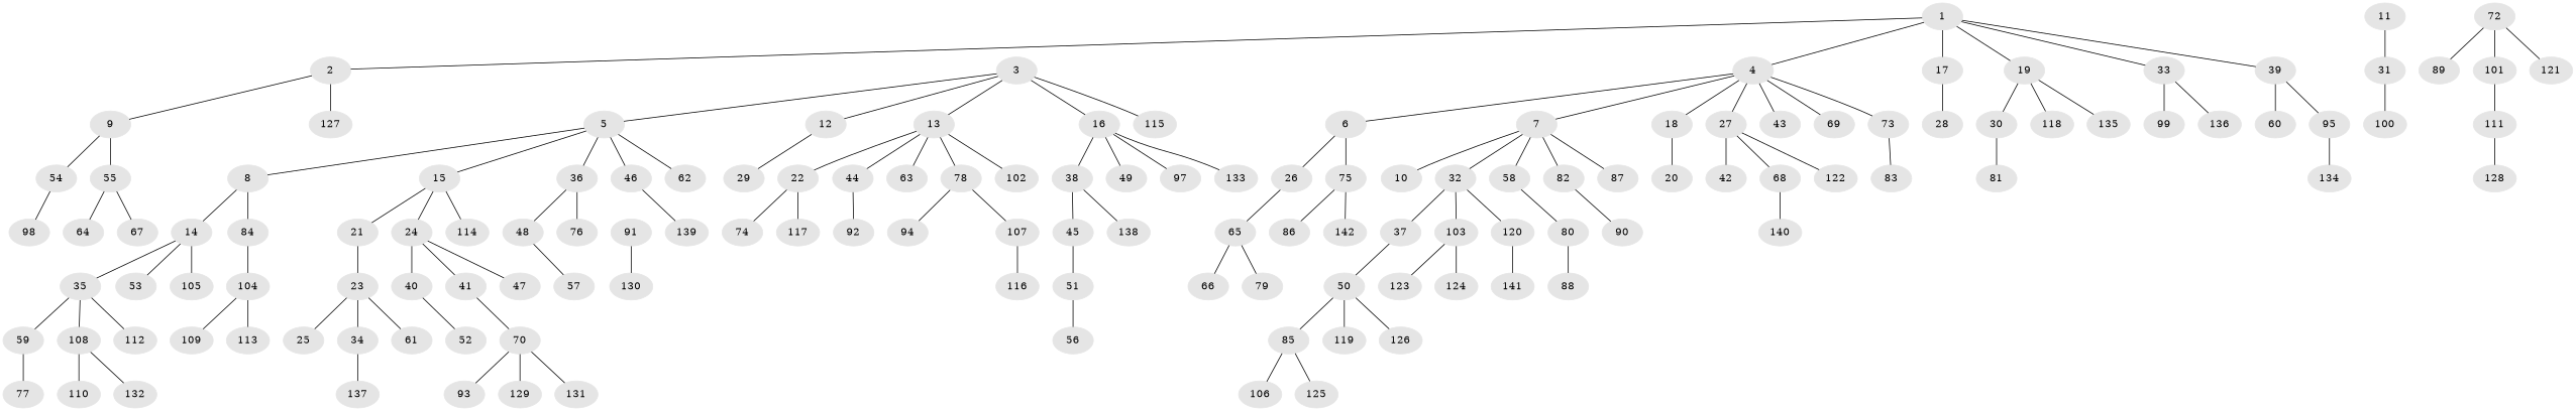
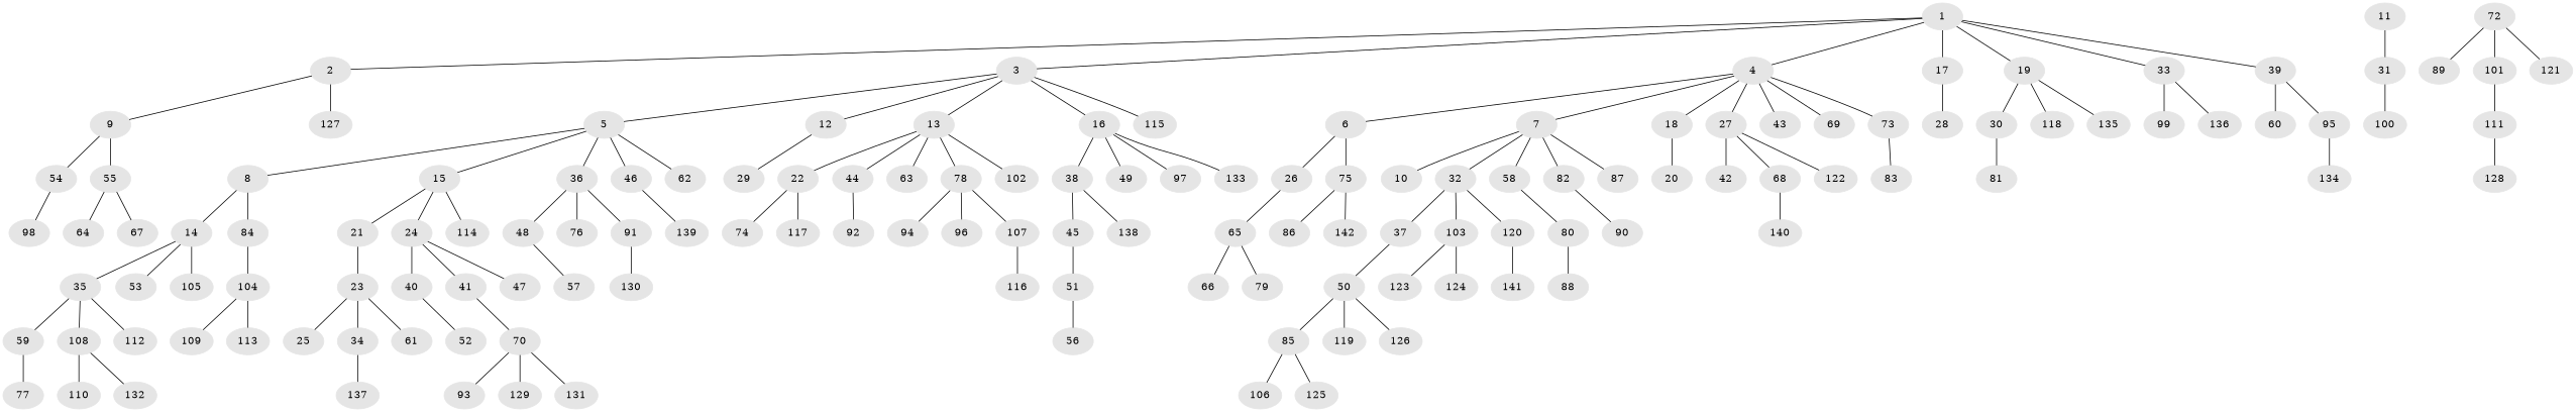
  graph {
    node [color=gray90 style=filled]
    1
    2
    3
    4
    17
    19
    33
    39
    9
    127
    5
    12
    13
    16
    115
    6
    7
    18
    27
    43
    69
    73
    28
    30
    118
    135
    99
    136
    60
    95
    54
    55
    8
    15
    36
    46
    62
    29
    22
    44
    63
    78
    102
    38
    49
    97
    133
    26
    75
    10
    32
    58
    82
    87
    20
    42
    68
    122
    83
    14
    84
    21
    24
    114
    48
    76
    91
    139
    65
    86
    142
    37
    103
    120
    80
    90
    11
    31
    35
    53
    105
    104
    98
    64
    67
    100
    74
    117
    92
    94
+   96
    107
    59
    108
    112
    23
    40
    41
    47
    45
    138
    81
    25
    34
    61
    137
    52
    70
    66
    79
    140
    50
    123
    124
    141
    77
    110
    132
    57
    130
    85
    119
    126
    51
    134
    93
    129
    131
    56
    106
    125
    88
    72
    89
    101
    121
    111
    116
    109
    113
    128
    1 -- 2
+   1 -- 3
    1 -- 4
    1 -- 17
    1 -- 19
    1 -- 33
    1 -- 39
    2 -- 9
    2 -- 127
    3 -- 5
    3 -- 12
    3 -- 13
    3 -- 16
    3 -- 115
    4 -- 6
    4 -- 7
    4 -- 18
    4 -- 27
    4 -- 43
    4 -- 69
    4 -- 73
    17 -- 28
    19 -- 30
    19 -- 118
    19 -- 135
    33 -- 99
    33 -- 136
    39 -- 60
    39 -- 95
    9 -- 54
    9 -- 55
    5 -- 8
    5 -- 15
    5 -- 36
    5 -- 46
    5 -- 62
    12 -- 29
    13 -- 22
    13 -- 44
    13 -- 63
    13 -- 78
    13 -- 102
    16 -- 38
    16 -- 49
    16 -- 97
    16 -- 133
    6 -- 26
    6 -- 75
    7 -- 10
    7 -- 32
    7 -- 58
    7 -- 82
    7 -- 87
    18 -- 20
    27 -- 42
    27 -- 68
    27 -- 122
    73 -- 83
    30 -- 81
    95 -- 134
    54 -- 98
    55 -- 64
    55 -- 67
    8 -- 14
    8 -- 84
    15 -- 21
    15 -- 24
    15 -- 114
    36 -- 48
    36 -- 76
+   36 -- 91
    46 -- 139
    22 -- 74
    22 -- 117
    44 -- 92
    78 -- 94
+   78 -- 96
    78 -- 107
    38 -- 45
    38 -- 138
    26 -- 65
    75 -- 86
    75 -- 142
    32 -- 37
    32 -- 103
    32 -- 120
    58 -- 80
    82 -- 90
    68 -- 140
    14 -- 35
    14 -- 53
    14 -- 105
    84 -- 104
    21 -- 23
    24 -- 40
    24 -- 41
    24 -- 47
    48 -- 57
    91 -- 130
    65 -- 66
    65 -- 79
    37 -- 50
    103 -- 123
    103 -- 124
    120 -- 141
    80 -- 88
    11 -- 31
    31 -- 100
    35 -- 59
    35 -- 108
    35 -- 112
    104 -- 109
    104 -- 113
    107 -- 116
    59 -- 77
    108 -- 110
    108 -- 132
    23 -- 25
    23 -- 34
    23 -- 61
    40 -- 52
    41 -- 70
    45 -- 51
    34 -- 137
    70 -- 93
    70 -- 129
    70 -- 131
    50 -- 85
    50 -- 119
    50 -- 126
    85 -- 106
    85 -- 125
    51 -- 56
    72 -- 89
    72 -- 101
    72 -- 121
    101 -- 111
    111 -- 128
  }
